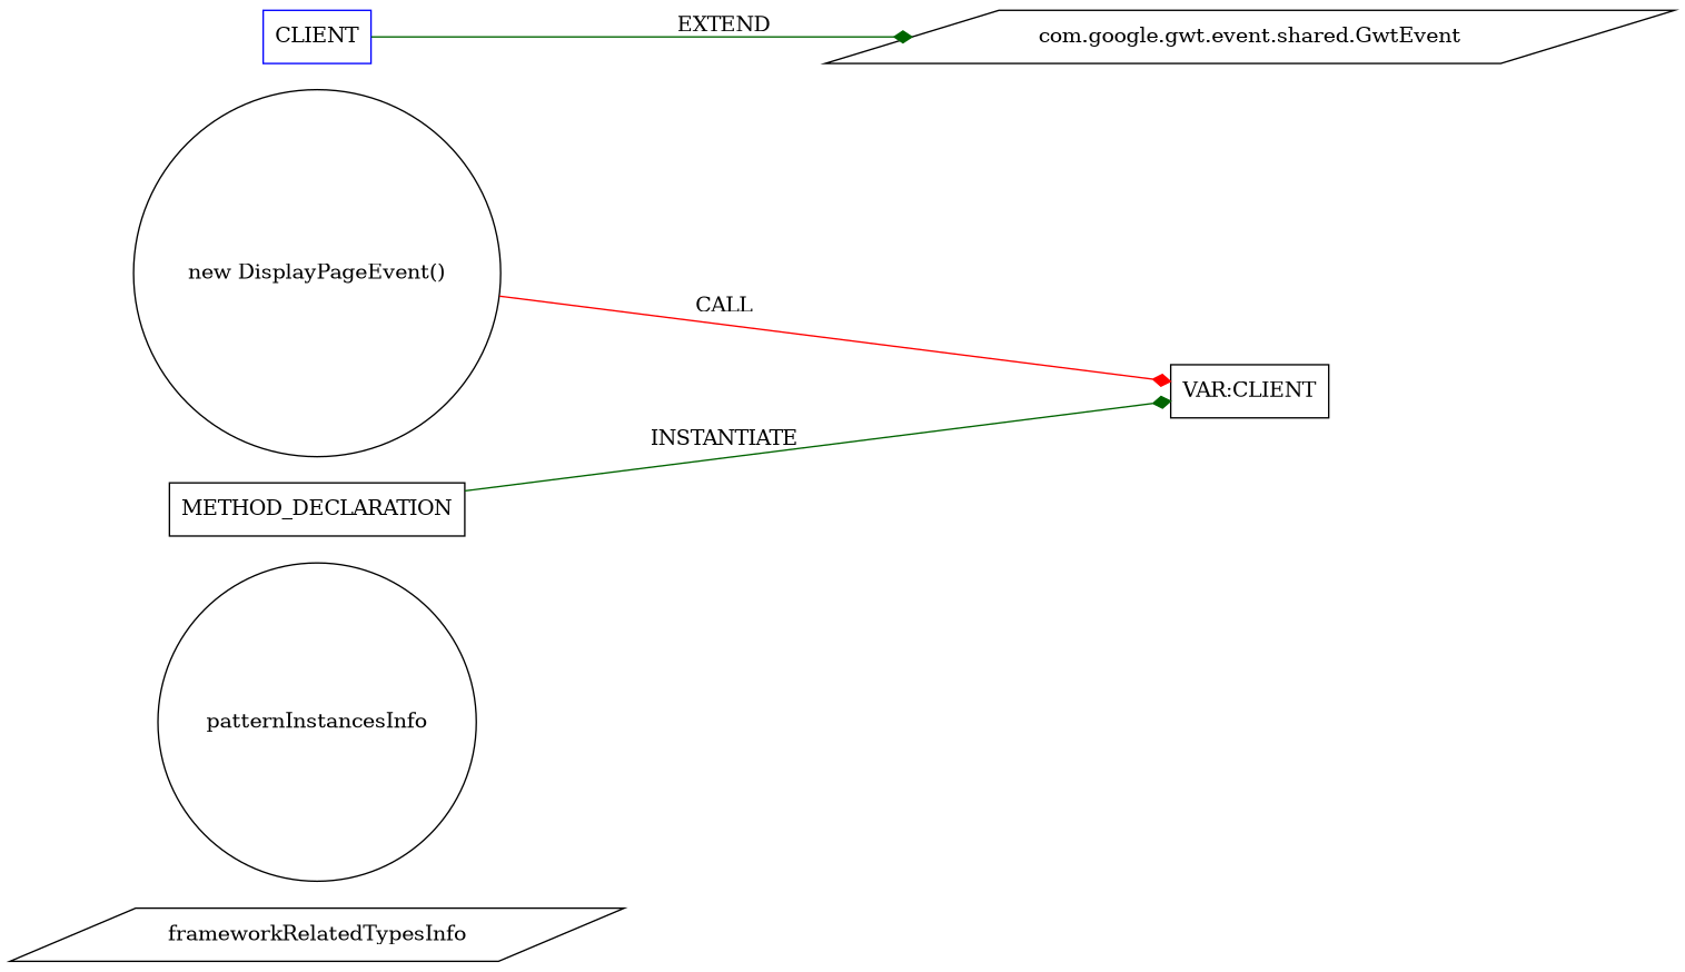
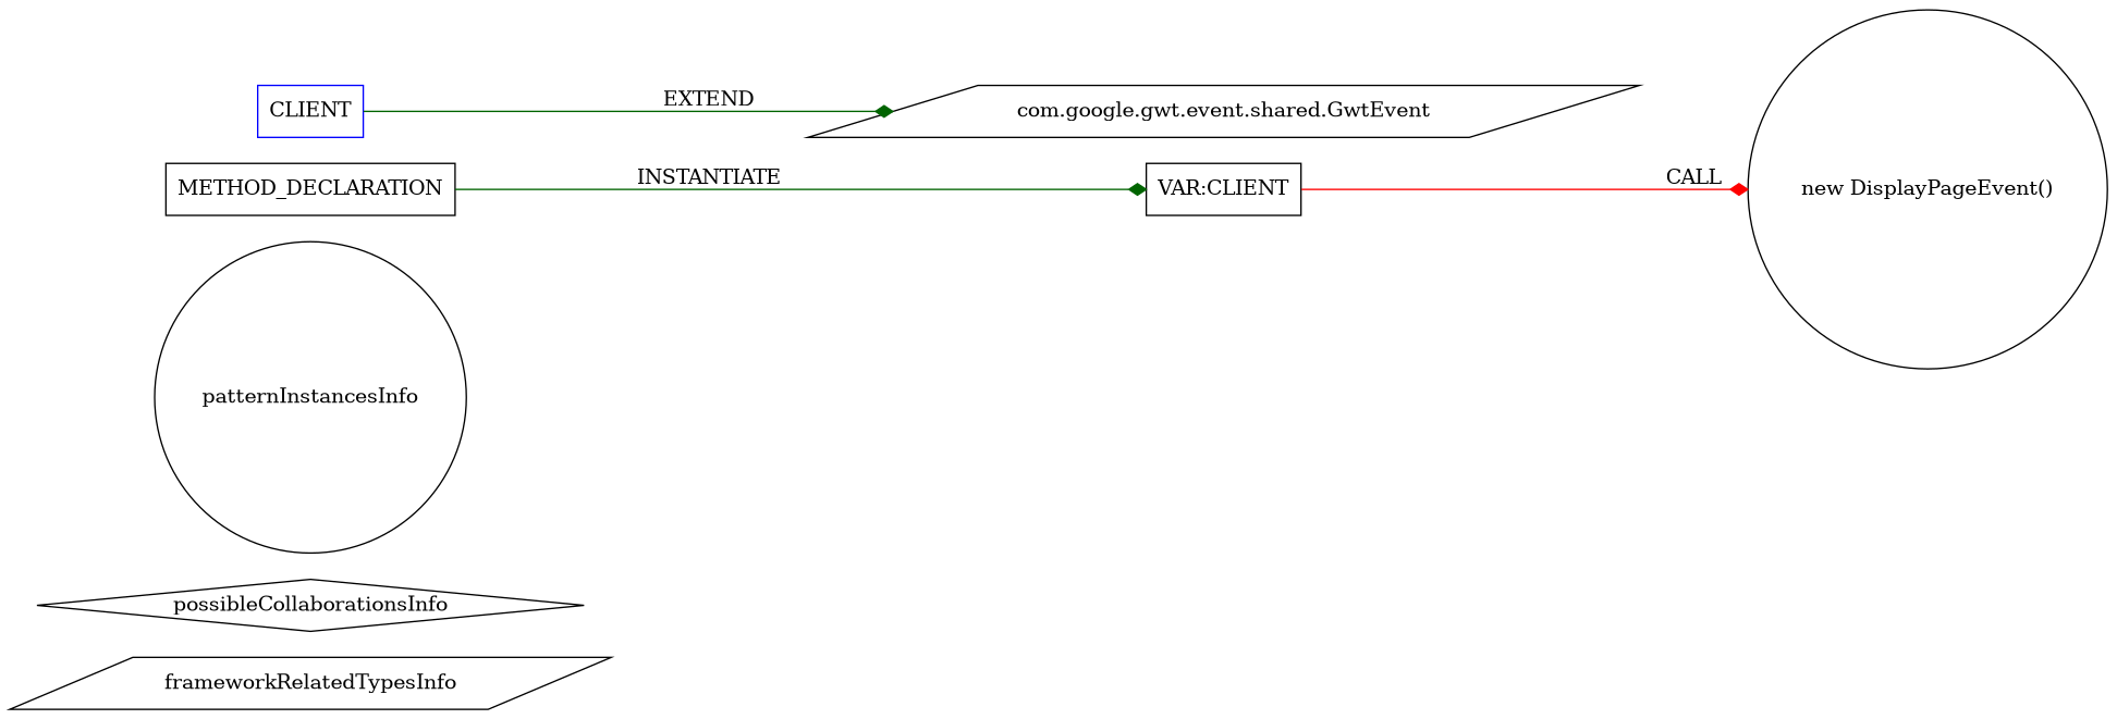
  digraph {
    rankdir=LR
    node [shape=box isFrameworkType=false]
    edge [arrowhead=diamond color=darkgreen style=solid]
    frameworkRelatedTypesInfo [shape=parallelogram isFrameworkType=""]
+   possibleCollaborationsInfo [shape=diamond isFrameworkType=""]
    patternInstancesInfo [0="Masonu-Sample_MVP_pattern_with_GWT~/Masonu-Sample_MVP_pattern_with_GWT/Sample_MVP_pattern_with_GWT-master/src/fr/mason/louchart/client/presenter/MenuBarPresenter.java~void bind()~304" 1="Masonu-Sample_MVP_pattern_with_GWT~/Masonu-Sample_MVP_pattern_with_GWT/Sample_MVP_pattern_with_GWT-master/src/fr/mason/louchart/client/view/MenuBarView.java~MenuBarView~308" shape=circle isFrameworkType=""]
    n4 [label="new DisplayPageEvent()" shape=circle vertexType=CONSTRUCTOR_CALL]
    n5 [label="VAR:CLIENT" vertexType=VARIABLE_EXPRESION]
    n6 [color=blue label=CLIENT vertexType=REFERENCE_CLIENT_CLASS_DECLARATION]
    n7 [label="com.google.gwt.event.shared.GwtEvent" shape=parallelogram vertexType=FRAMEWORK_CLASS_TYPE]
    n8 [label=METHOD_DECLARATION vertexType=CLIENT_METHOD_DECLARATION]
-   n4 -> n5 [color=red label=CALL]
+   n5 -> n4 [color=red label=CALL]
    n6 -> n7 [label=EXTEND]
    n8 -> n5 [label=INSTANTIATE]
  }
